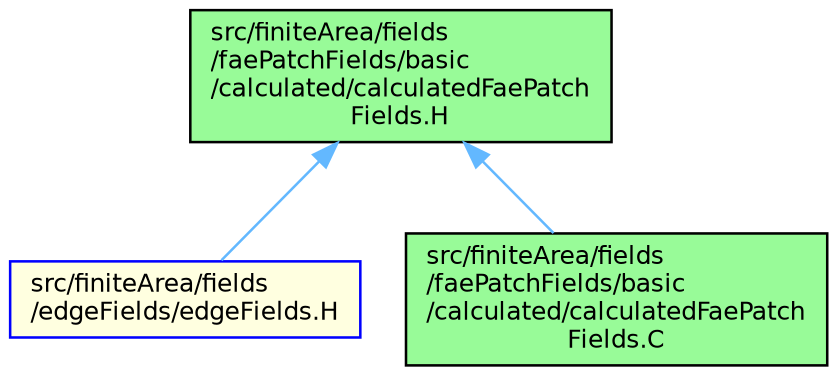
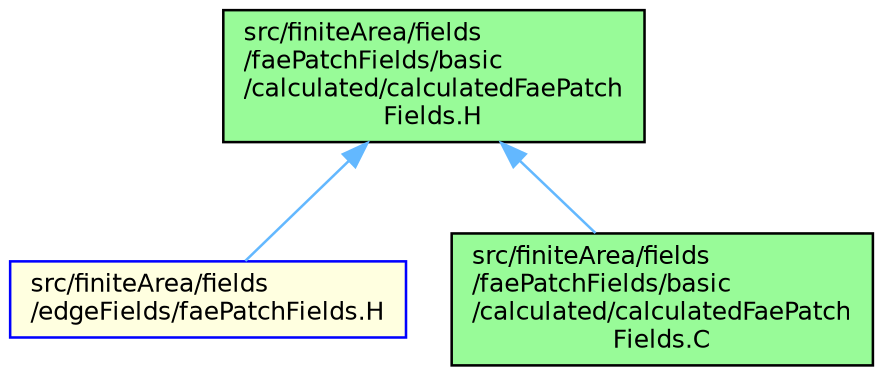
  digraph {
    node [color=black fillcolor=palegreen fontname=Helvetica fontsize=10 shape=box style=filled]
    edge [color=steelblue1 dir=back fontname=Helvetica fontsize=10 labelfontname=Helvetica labelfontsize=10 style=solid]
    n1 [fontcolor=black height=0.2 label="src/finiteArea/fields\l/faePatchFields/basic\l/calculated/calculatedFaePatch\lFields.H" width=0.4]
-   n2 [color=blue fillcolor=lightyellow height=0.2 label="src/finiteArea/fields\l/edgeFields/edgeFields.H" width=0.4]
+   n2 [color=blue fillcolor=lightyellow height=0.2 label="src/finiteArea/fields\l/edgeFields/faePatchFields.H" width=0.4]
    n3 [height=0.2 label="src/finiteArea/fields\l/faePatchFields/basic\l/calculated/calculatedFaePatch\lFields.C" width=0.4]
    n1 -> n2
    n1 -> n3
  }
